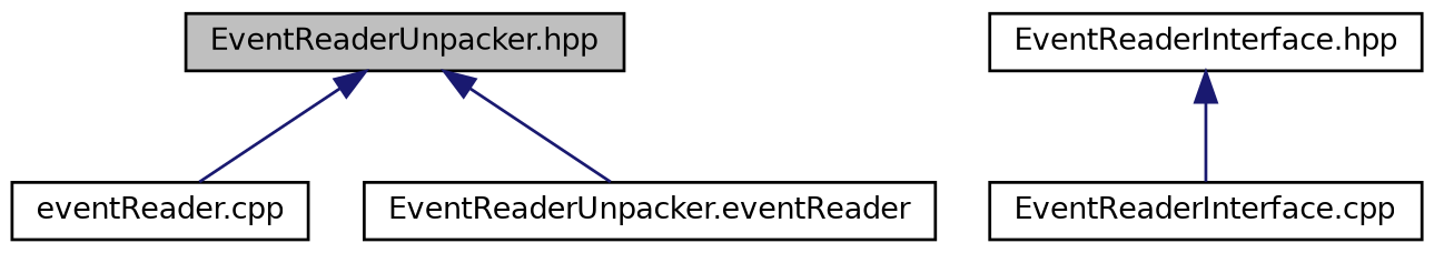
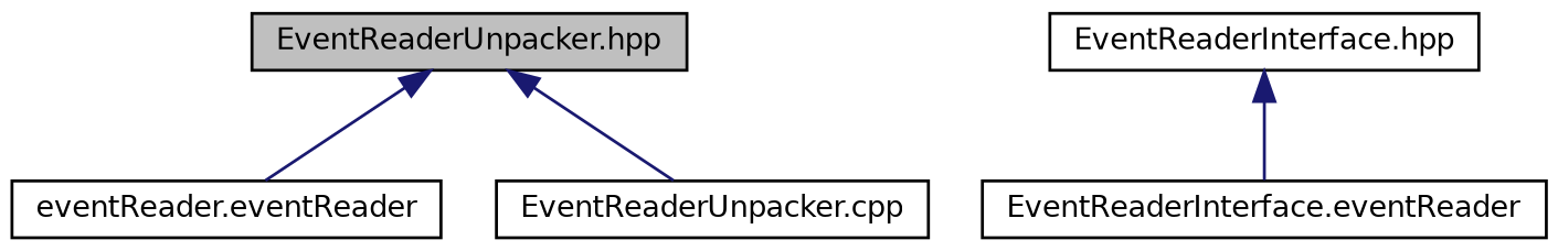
  digraph {
    node [color=black fillcolor=white fontname=Helvetica fontsize=10 shape=record style=filled]
    edge [color=midnightblue dir=back fontname=Helvetica fontsize=10 labelfontname=Helvetica labelfontsize=10 style=solid]
    n1 [fillcolor=grey75 fontcolor=black height=0.2 label="EventReaderUnpacker.hpp" width=0.4]
-   n2 [height=0.2 label="eventReader.cpp" width=0.4]
-   n3 [height=0.2 label="EventReaderUnpacker.eventReader" width=0.4]
+   n2 [height=0.2 label="eventReader.eventReader" width=0.4]
+   n3 [height=0.2 label="EventReaderUnpacker.cpp" width=0.4]
    n4 [height=0.2 label="EventReaderInterface.hpp" width=0.4]
-   n5 [height=0.2 label="EventReaderInterface.cpp" width=0.4]
+   n5 [height=0.2 label="EventReaderInterface.eventReader" width=0.4]
    n1 -> n2
    n1 -> n3
    n4 -> n5
  }
